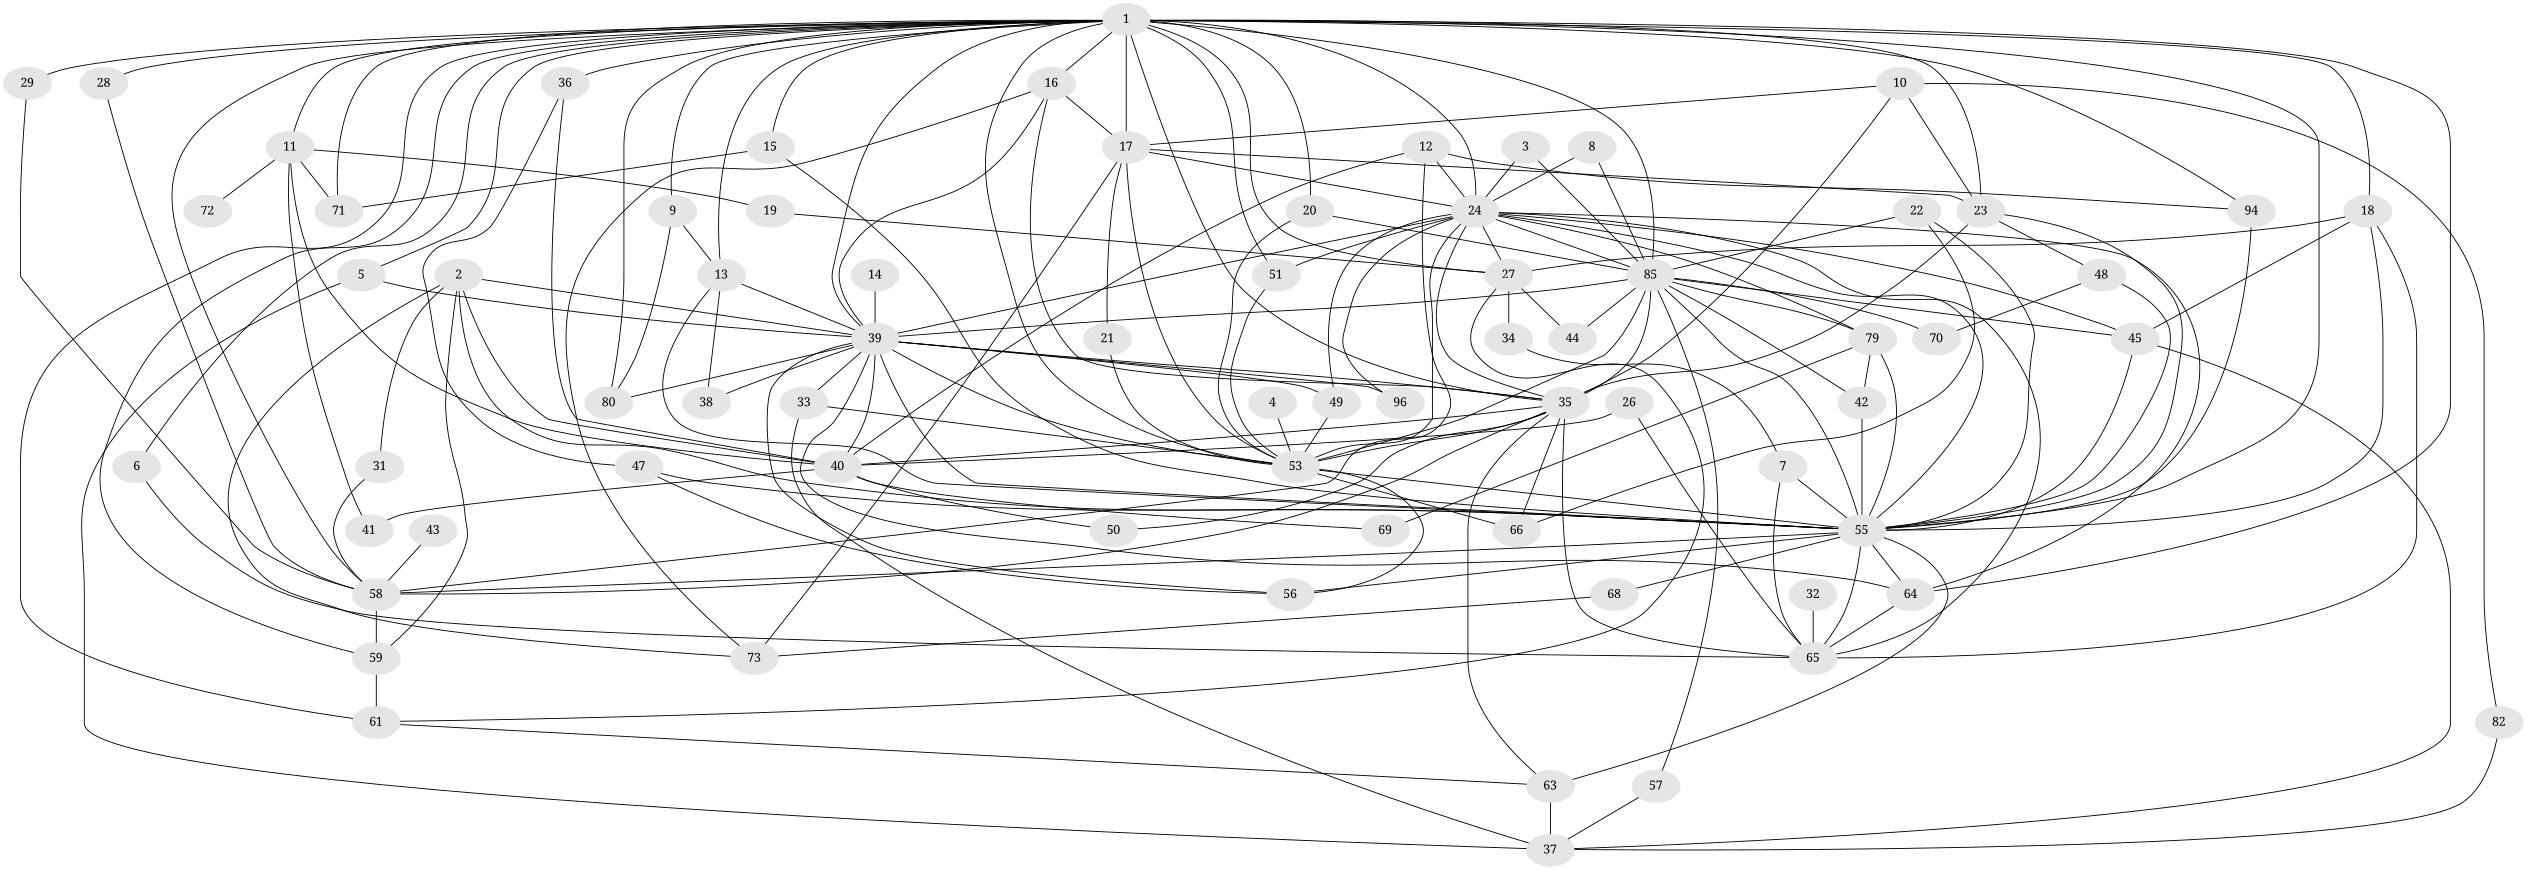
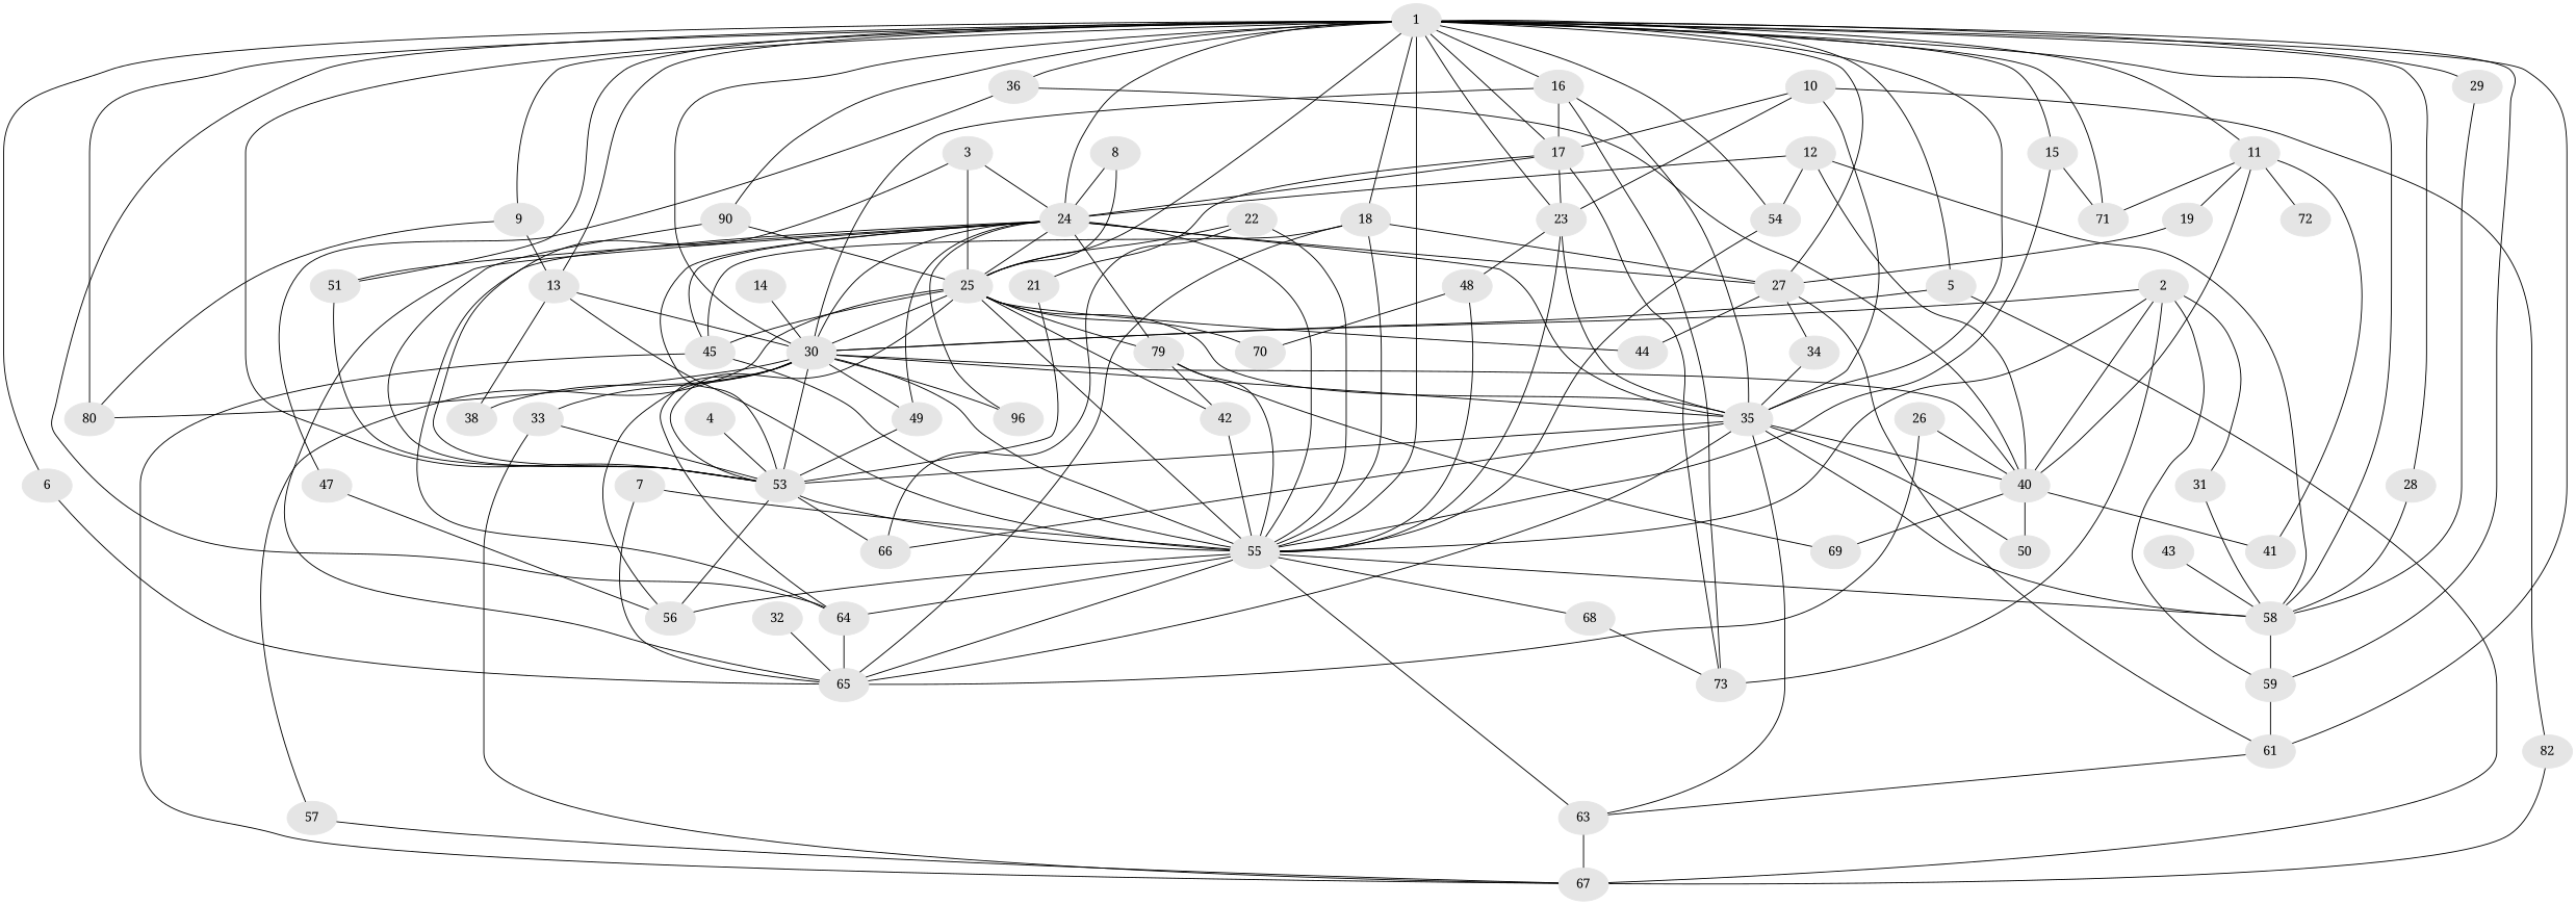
  graph {
    fontname="Noto Serif"
    node [color=gray90 fontname="Noto Serif" style=filled]
    edge [fontname="Noto Serif" weight=1.0]
    1
    5
    6
    9
    11
    13
    15
    16
    17
    18
-   20
+   20 [label=90]
    23
    24
-   25 [label=85]
+   25
    27
    28
    29
-   30 [label=39]
+   30
    35
    36
    51
    53
-   54 [label=94]
+   54
    55
    58
    59
    n27 [label=80]
    61
    64
    71
-   67 [label=37]
+   67
    65
    40
    19
    41
    72
    38
    73
    21
    45
    48
    n42 [label=79]
    n43 [label=96]
    49
    42
    44
    57
    70
    34
    33
    56
    66
    50
    63
    47
    68
    2
    31
    69
    3
    4
    7
    8
    10
    n65 [label=82]
    12
    14
    22
    26
    32
    43
    1 -- 5
    1 -- 6
    1 -- 9
    1 -- 11
    1 -- 13
    1 -- 15
    1 -- 16
    1 -- 17
    1 -- 18 [weight=2.0]
    1 -- 20
    1 -- 23
    1 -- 24 [weight=3.0]
    1 -- 25 [weight=2.0]
    1 -- 27 [weight=2.0]
    1 -- 28
    1 -- 29
    1 -- 30 [weight=2.0]
    1 -- 35 [weight=2.0]
    1 -- 36 [weight=2.0]
    1 -- 51 [weight=2.0]
    1 -- 53 [weight=2.0]
    1 -- 54 [weight=2.0]
    1 -- 55 [weight=6.0]
    1 -- 58
    1 -- 59
    1 -- n27 [weight=3.0]
    1 -- 61 [weight=2.0]
    1 -- 64
    1 -- 71 [weight=2.0]
    5 -- 30
    5 -- 67
    6 -- 65
    9 -- 13
    9 -- n27
    11 -- 71
    11 -- 40 [weight=2.0]
    11 -- 19
    11 -- 41
    11 -- 72
    13 -- 30
    13 -- 55
    13 -- 38
    15 -- 55
    15 -- 71
    16 -- 17
    16 -- 30
    16 -- 35
    16 -- 73
    17 -- 23
    17 -- 24
    17 -- 73
    17 -- 21
    18 -- 27
    18 -- 55
    18 -- 65
    18 -- 45
    20 -- 25
    20 -- 53
    23 -- 35 [weight=3.0]
    23 -- 55
    23 -- 48
    24 -- 25 [weight=2.0]
    24 -- 27 [weight=2.0]
    24 -- 30 [weight=2.0]
    24 -- 35 [weight=2.0]
    24 -- 51
    24 -- 53
    24 -- 55 [weight=3.0]
    24 -- 64
    24 -- 65
    24 -- 45
    24 -- n42
    24 -- n43 [weight=2.0]
    24 -- 49
    25 -- 30
    25 -- 35
    25 -- 53 [weight=2.0]
    25 -- 55 [weight=3.0]
    25 -- 45
    25 -- n42
    25 -- 42
    25 -- 44
    25 -- 57
    25 -- 70 [weight=2.0]
    27 -- 61
    27 -- 44
    27 -- 34
    28 -- 58
    29 -- 58
    30 -- 35
    30 -- 53 [weight=2.0]
    30 -- 55 [weight=5.0]
    30 -- n27
    30 -- 64
    30 -- 40
    30 -- 38
    30 -- n43
    30 -- 49
    30 -- 33
    30 -- 56
    35 -- 53 [weight=2.0]
    35 -- 58
    35 -- 65
    35 -- 40
    35 -- 66 [weight=3.0]
    35 -- 50
    35 -- 63
    36 -- 40
    36 -- 47
    51 -- 53
    53 -- 55 [weight=4.0]
    53 -- 56
    53 -- 66 [weight=2.0]
    54 -- 55
    55 -- 58
    55 -- 64 [weight=2.0]
    55 -- 65
    55 -- 56
    55 -- 63
    55 -- 68
    58 -- 59
    59 -- 61
    61 -- 63
    64 -- 65
    40 -- 41
    40 -- 50
    40 -- 69
    19 -- 27
    21 -- 53
    45 -- 55
    45 -- 67
    48 -- 55
    48 -- 70
    n42 -- 55
    n42 -- 42
    n42 -- 69
    49 -- 53
    42 -- 55
    57 -- 67
-   34 -- 7
+   34 -- 35
    33 -- 53
    33 -- 67
    63 -- 67 [weight=2.0]
-   47 -- 55
    47 -- 56
    68 -- 73
    2 -- 30
    2 -- 55
    2 -- 59
    2 -- 40
    2 -- 73
    2 -- 31
    31 -- 58
    3 -- 24
    3 -- 25
-   17 -- 53
+   3 -- 53
    4 -- 53
    7 -- 55
    7 -- 65
    8 -- 24
    8 -- 25
    10 -- 17
    10 -- 23
    10 -- 35
    10 -- n65
    n65 -- 67
    12 -- 24
    12 -- 54
    12 -- 58
    12 -- 40
    14 -- 30
    22 -- 25
    22 -- 55
    22 -- 66
    26 -- 65
    26 -- 40
    32 -- 65
    43 -- 58
  }
